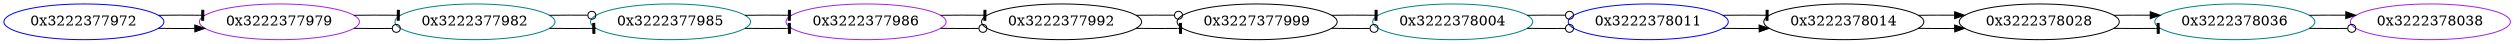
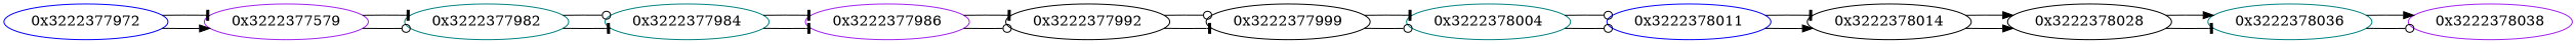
  digraph {
    rankdir=LR
    node [color=teal]
    edge [arrowhead=tee]
    n1 [color=blue label="0x3222377972"]
-   n2 [color=purple label="0x3222377979"]
+   n2 [color=purple label="0x3222377579"]
    n3 [label="0x3222377982"]
-   n4 [label="0x3222377985"]
+   n4 [label="0x3222377984"]
    n5 [color=purple label="0x3222377986"]
    n6 [color=black label="0x3222377992"]
-   n7 [color=black label="0x3227377999"]
+   n7 [color=black label="0x3222377999"]
    n8 [label="0x3222378004"]
    n9 [color=blue label="0x3222378011"]
    n10 [color=black label="0x3222378014"]
    n11 [color=black label="0x3222378028"]
    n12 [label="0x3222378036"]
    n13 [color=purple label="0x3222378038"]
    n1 -> n2 [arrowhead=normal]
    n1 -> n2
    n2 -> n3 [arrowhead=odot]
    n2 -> n3
    n3 -> n4
    n3 -> n4 [arrowhead=odot]
    n4 -> n5
    n4 -> n5
    n5 -> n6 [arrowhead=odot]
    n5 -> n6
    n6 -> n7
    n6 -> n7 [arrowhead=odot]
    n7 -> n8 [arrowhead=odot]
    n7 -> n8
    n8 -> n9 [arrowhead=odot]
    n8 -> n9 [arrowhead=odot]
    n9 -> n10 [arrowhead=normal]
    n9 -> n10
    n10 -> n11 [arrowhead=normal]
    n10 -> n11 [arrowhead=normal]
    n11 -> n12
    n11 -> n12 [arrowhead=normal]
    n12 -> n13 [arrowhead=odot]
    n12 -> n13 [arrowhead=normal]
  }
